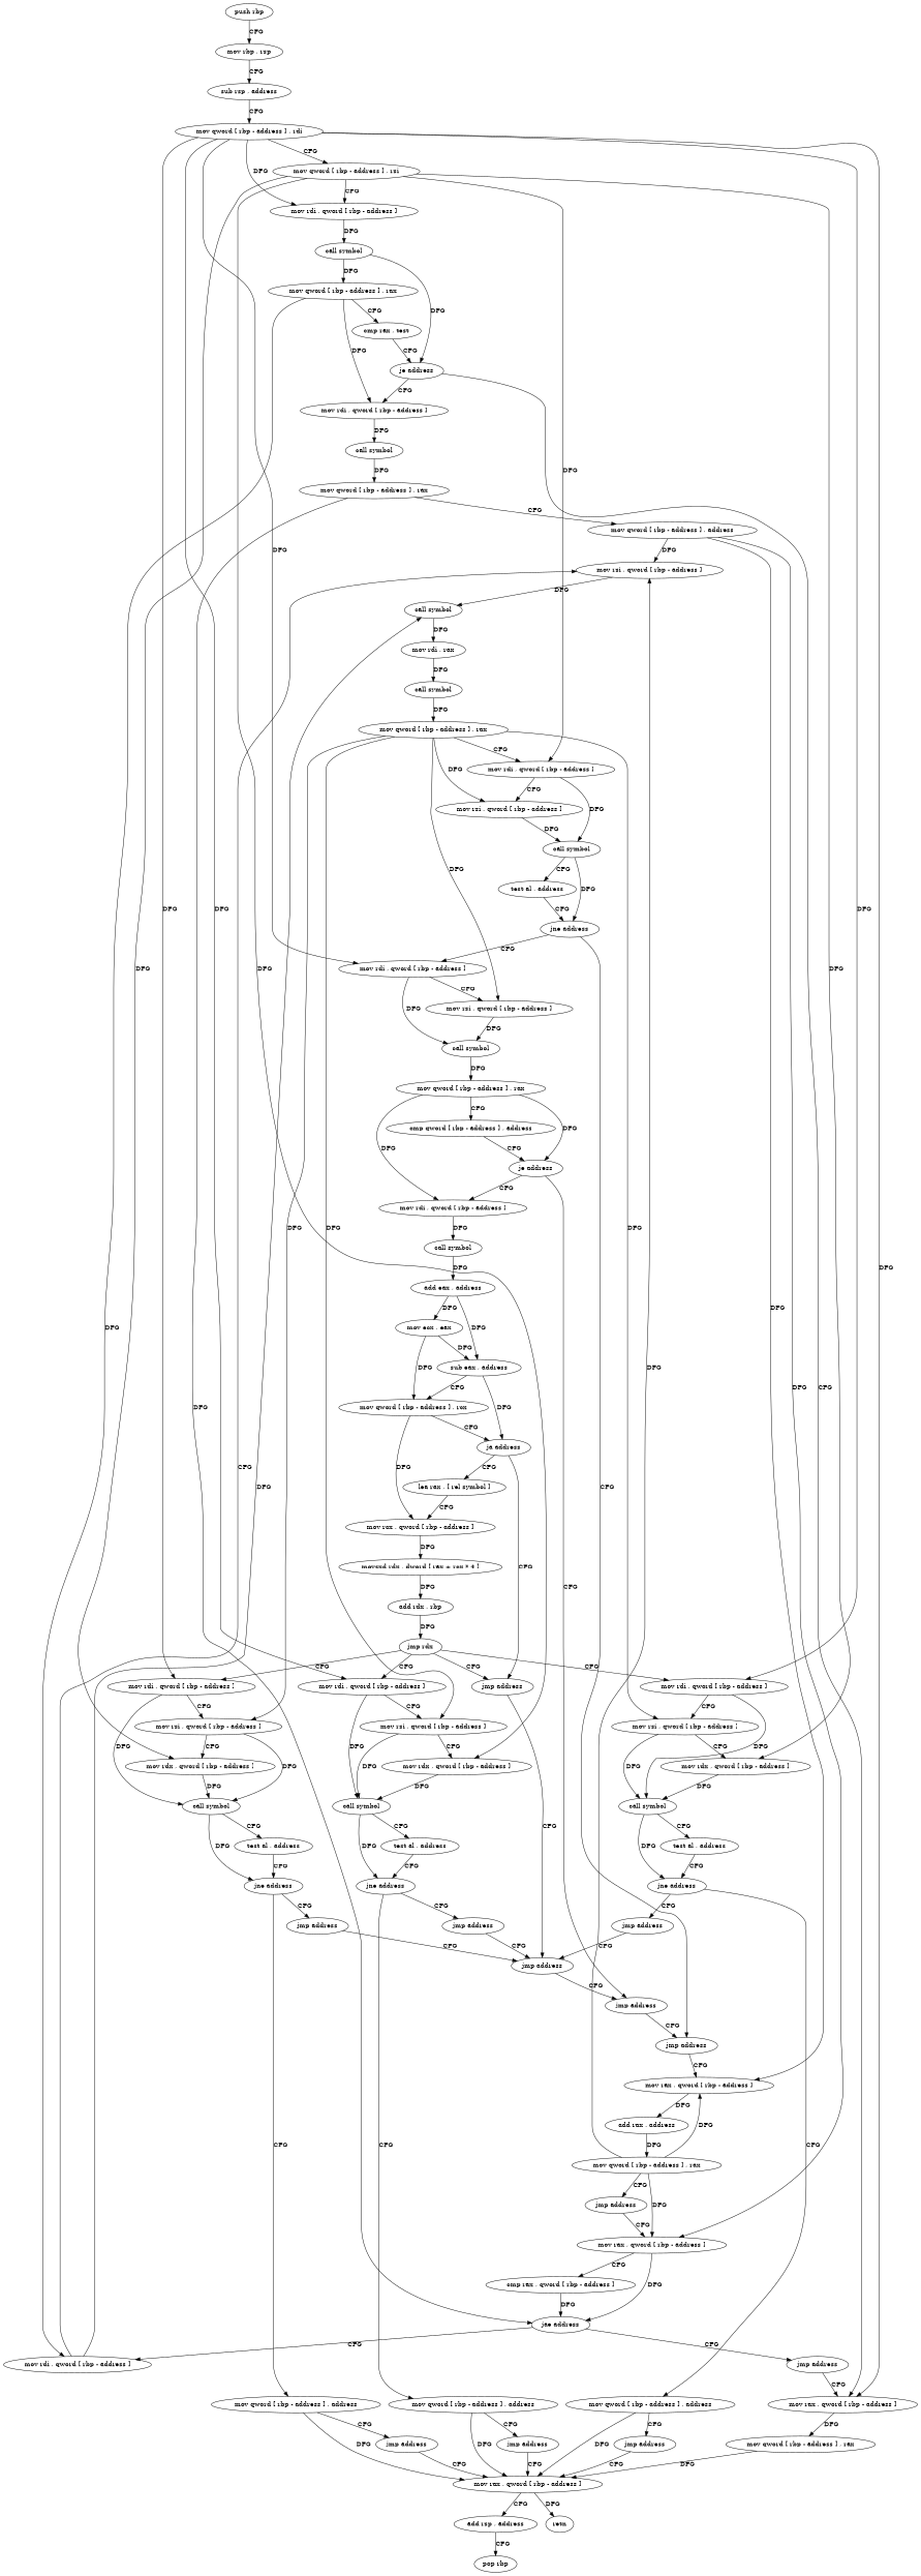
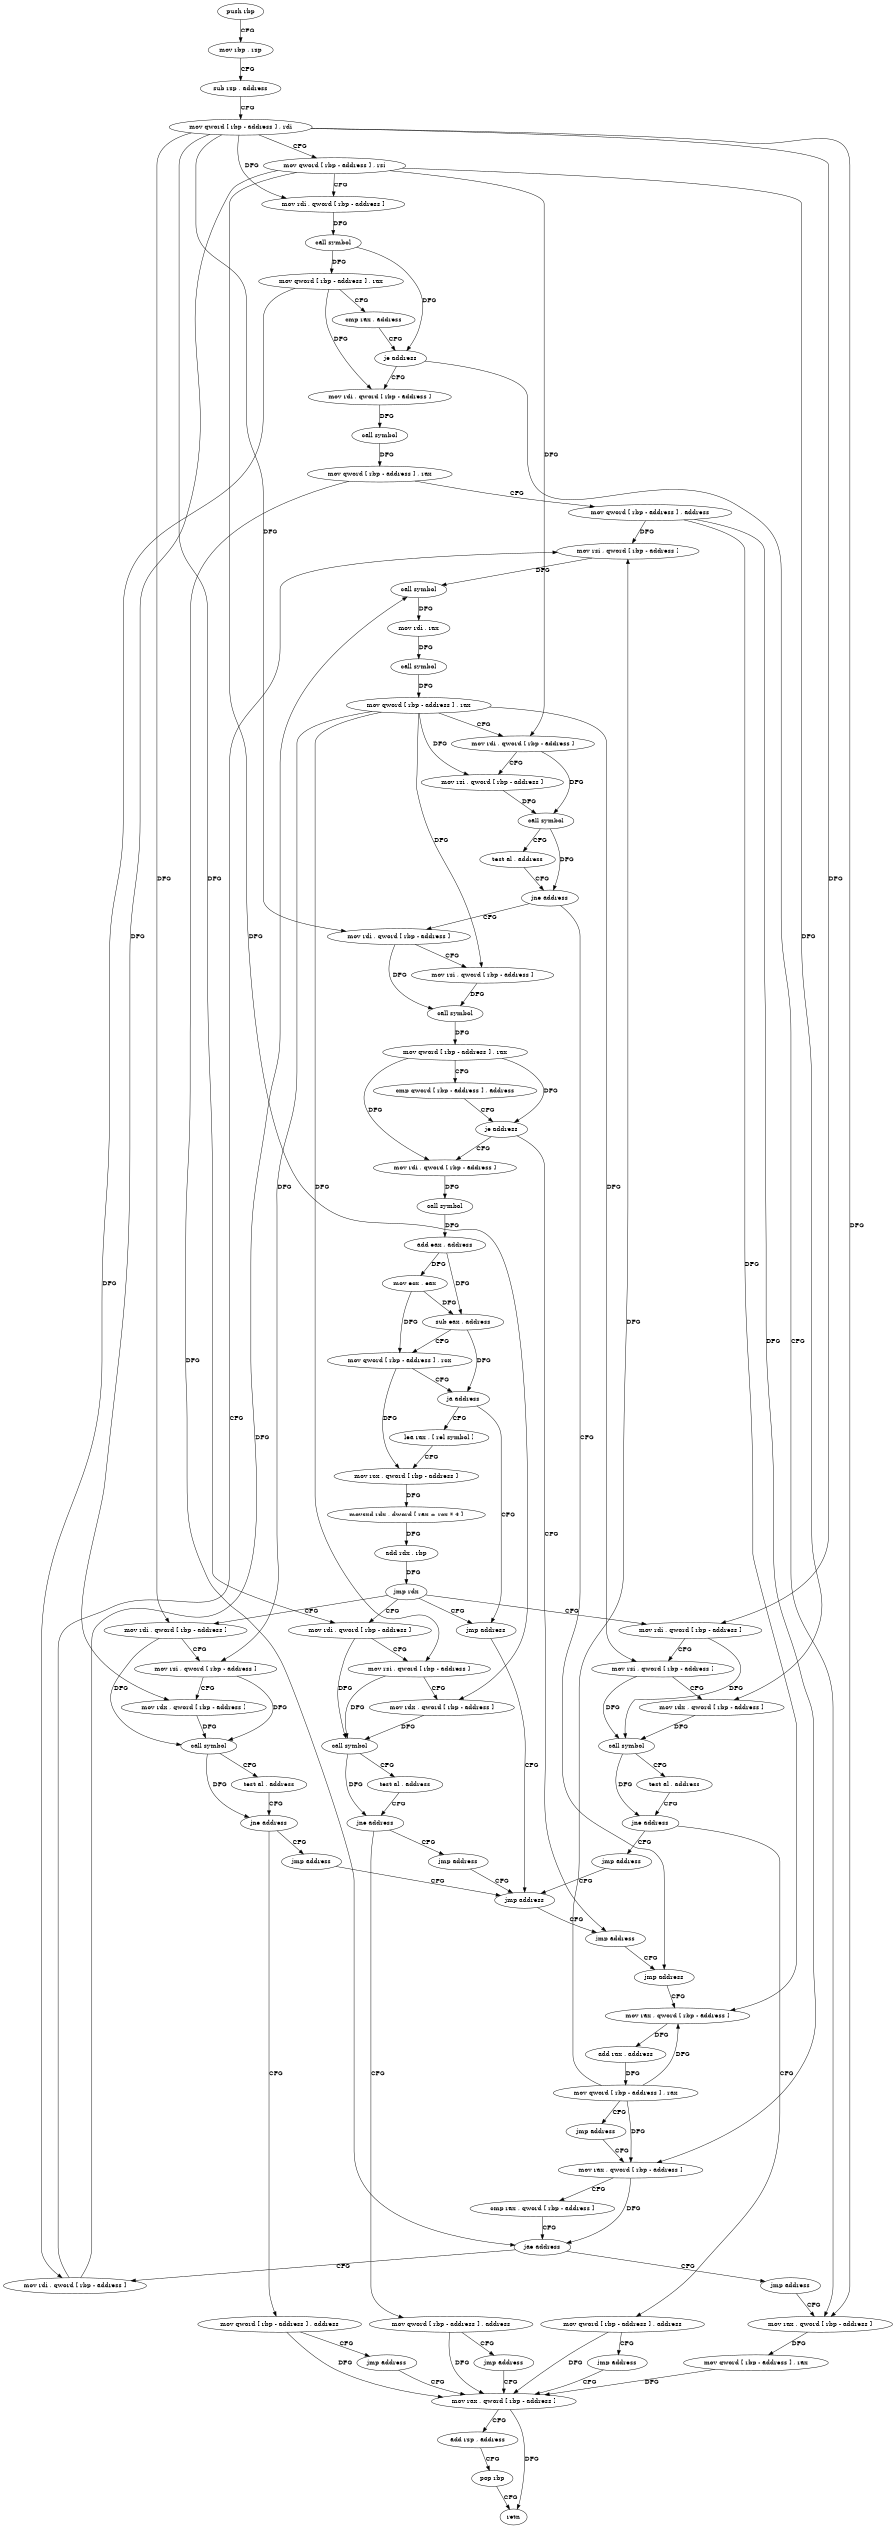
  digraph {
    n1 [label="push rbp"]
    n2 [label="mov rbp , rsp"]
    n3 [label="sub rsp , address"]
    n4 [label="mov qword [ rbp - address ] , rdi"]
    n5 [label="mov qword [ rbp - address ] , rsi"]
    n6 [label="mov rdi , qword [ rbp - address ]"]
    n7 [label="mov rax , qword [ rbp - address ]"]
    n8 [label="mov rdi , qword [ rbp - address ]"]
    n9 [label="mov rdi , qword [ rbp - address ]"]
    n10 [label="mov rdi , qword [ rbp - address ]"]
    n11 [label="mov rdi , qword [ rbp - address ]"]
    n12 [label="mov rdi , qword [ rbp - address ]"]
    n13 [label="mov rdx , qword [ rbp - address ]"]
    n14 [label="mov rdx , qword [ rbp - address ]"]
    n15 [label="mov rdx , qword [ rbp - address ]"]
    n16 [label="call symbol"]
    n17 [label="mov qword [ rbp - address ] , rax"]
    n18 [label="mov rsi , qword [ rbp - address ]"]
    n19 [label="call symbol"]
    n20 [label="mov rsi , qword [ rbp - address ]"]
    n21 [label="call symbol"]
    n22 [label="mov rsi , qword [ rbp - address ]"]
    n23 [label="call symbol"]
    n24 [label="mov rsi , qword [ rbp - address ]"]
    n25 [label="call symbol"]
    n26 [label="mov rsi , qword [ rbp - address ]"]
    n27 [label="call symbol"]
    n28 [label="mov qword [ rbp - address ] , rax"]
    n29 [label="je address"]
-   n30 [label="cmp rax , test"]
+   n30 [label="cmp rax , address"]
    n31 [label="mov rdi , qword [ rbp - address ]"]
    n32 [label="mov rdi , qword [ rbp - address ]"]
    n33 [label="call symbol"]
    n34 [label="mov rsi , qword [ rbp - address ]"]
    n35 [label="call symbol"]
    n36 [label="mov rax , qword [ rbp - address ]"]
    n37 [label="mov qword [ rbp - address ] , rax"]
    n38 [label="add rsp , address"]
    n39 [label=retn]
    n40 [label="pop rbp"]
    n41 [label="mov qword [ rbp - address ] , address"]
    n42 [label="jae address"]
    n43 [label="mov rax , qword [ rbp - address ]"]
    n44 [label="mov rax , qword [ rbp - address ]"]
    n45 [label="jmp address"]
    n46 [label="cmp rax , qword [ rbp - address ]"]
    n47 [label="add rax , address"]
    n48 [label="mov rdi , rax"]
    n49 [label="call symbol"]
    n50 [label="mov qword [ rbp - address ] , rax"]
    n51 [label="test al , address"]
    n52 [label="jne address"]
    n53 [label="jmp address"]
    n54 [label="mov qword [ rbp - address ] , rax"]
    n55 [label="mov qword [ rbp - address ] , rax"]
    n56 [label="cmp qword [ rbp - address ] , address"]
    n57 [label="je address"]
    n58 [label="mov rdi , qword [ rbp - address ]"]
    n59 [label="jmp address"]
    n60 [label="call symbol"]
    n61 [label="add eax , address"]
    n62 [label="jmp address"]
    n63 [label="mov ecx , eax"]
    n64 [label="sub eax , address"]
    n65 [label="mov qword [ rbp - address ] , rcx"]
    n66 [label="ja address"]
    n67 [label="mov rcx , qword [ rbp - address ]"]
    n68 [label="jmp address"]
    n69 [label="lea rax , [ rel symbol ]"]
    n70 [label="movsxd rdx , dword [ rax + rcx * 4 ]"]
    n71 [label="jmp address"]
    n72 [label="add rdx , rbp"]
    n73 [label="jmp rdx"]
    n74 [label="test al , address"]
    n75 [label="jne address"]
    n76 [label="test al , address"]
    n77 [label="jne address"]
    n78 [label="test al , address"]
    n79 [label="jne address"]
    n80 [label="jmp address"]
    n81 [label="mov qword [ rbp - address ] , address"]
    n82 [label="jmp address"]
    n83 [label="jmp address"]
    n84 [label="mov qword [ rbp - address ] , address"]
    n85 [label="jmp address"]
    n86 [label="jmp address"]
    n87 [label="mov qword [ rbp - address ] , address"]
    n88 [label="jmp address"]
    n1 -> n2 [label=CFG]
    n2 -> n3 [label=CFG]
    n3 -> n4 [label=CFG]
    n4 -> n5 [label=CFG]
    n4 -> n6 [label=DFG]
    n4 -> n7 [label=DFG]
    n4 -> n8 [label=DFG]
    n4 -> n9 [label=DFG]
    n4 -> n10 [label=DFG]
    n4 -> n11 [label=DFG]
    n5 -> n6 [label=CFG]
    n5 -> n12 [label=DFG]
    n5 -> n13 [label=DFG]
    n5 -> n14 [label=DFG]
    n5 -> n15 [label=DFG]
    n6 -> n16 [label=DFG]
    n7 -> n17 [label=DFG]
    n8 -> n18 [label=CFG]
    n8 -> n19 [label=DFG]
    n9 -> n20 [label=CFG]
    n9 -> n21 [label=DFG]
    n10 -> n22 [label=CFG]
    n10 -> n23 [label=DFG]
    n11 -> n24 [label=CFG]
    n11 -> n25 [label=DFG]
    n12 -> n26 [label=CFG]
    n12 -> n27 [label=DFG]
    n13 -> n21 [label=DFG]
    n14 -> n23 [label=DFG]
    n15 -> n25 [label=DFG]
    n16 -> n28 [label=DFG]
    n16 -> n29 [label=DFG]
    n17 -> n36 [label=DFG]
    n18 -> n19 [label=DFG]
    n19 -> n54 [label=DFG]
    n20 -> n13 [label=CFG]
    n20 -> n21 [label=DFG]
    n21 -> n74 [label=CFG]
    n21 -> n75 [label=DFG]
    n22 -> n14 [label=CFG]
    n22 -> n23 [label=DFG]
    n23 -> n76 [label=CFG]
    n23 -> n77 [label=DFG]
    n24 -> n15 [label=CFG]
    n24 -> n25 [label=DFG]
    n25 -> n78 [label=CFG]
    n25 -> n79 [label=DFG]
    n26 -> n27 [label=DFG]
    n27 -> n51 [label=CFG]
    n27 -> n52 [label=DFG]
    n28 -> n30 [label=CFG]
    n28 -> n31 [label=DFG]
    n28 -> n32 [label=DFG]
    n29 -> n7 [label=CFG]
    n29 -> n31 [label=CFG]
    n30 -> n29 [label=CFG]
    n31 -> n33 [label=DFG]
    n32 -> n34 [label=CFG]
    n32 -> n35 [label=DFG]
    n33 -> n37 [label=DFG]
    n34 -> n35 [label=DFG]
    n35 -> n48 [label=DFG]
    n36 -> n38 [label=CFG]
    n36 -> n39 [label=DFG]
    n37 -> n41 [label=CFG]
    n37 -> n42 [label=DFG]
    n38 -> n40 [label=CFG]
+   n40 -> n39 [label=CFG]
    n41 -> n34 [label=DFG]
    n41 -> n43 [label=DFG]
    n41 -> n44 [label=DFG]
    n42 -> n32 [label=CFG]
    n42 -> n45 [label=CFG]
    n43 -> n42 [label=DFG]
    n43 -> n46 [label=CFG]
    n44 -> n47 [label=DFG]
    n45 -> n7 [label=CFG]
-   n46 -> n42 [label=DFG]
+   n46 -> n42 [label=CFG]
    n47 -> n55 [label=DFG]
    n48 -> n49 [label=DFG]
    n49 -> n50 [label=DFG]
    n50 -> n12 [label=CFG]
    n50 -> n18 [label=DFG]
    n50 -> n20 [label=DFG]
    n50 -> n22 [label=DFG]
    n50 -> n24 [label=DFG]
    n50 -> n26 [label=DFG]
    n51 -> n52 [label=CFG]
    n52 -> n8 [label=CFG]
    n52 -> n53 [label=CFG]
    n53 -> n44 [label=CFG]
    n54 -> n56 [label=CFG]
    n54 -> n57 [label=DFG]
    n54 -> n58 [label=DFG]
    n55 -> n34 [label=DFG]
    n55 -> n43 [label=DFG]
    n55 -> n44 [label=DFG]
    n55 -> n62 [label=CFG]
    n56 -> n57 [label=CFG]
    n57 -> n58 [label=CFG]
    n57 -> n59 [label=CFG]
    n58 -> n60 [label=DFG]
    n59 -> n53 [label=CFG]
    n60 -> n61 [label=DFG]
    n61 -> n63 [label=DFG]
    n61 -> n64 [label=DFG]
    n62 -> n43 [label=CFG]
    n63 -> n64 [label=DFG]
    n63 -> n65 [label=DFG]
    n64 -> n65 [label=CFG]
    n64 -> n66 [label=DFG]
    n65 -> n66 [label=CFG]
    n65 -> n67 [label=DFG]
    n66 -> n68 [label=CFG]
    n66 -> n69 [label=CFG]
    n67 -> n70 [label=DFG]
    n68 -> n71 [label=CFG]
    n69 -> n67 [label=CFG]
    n70 -> n72 [label=DFG]
    n71 -> n59 [label=CFG]
    n72 -> n73 [label=DFG]
    n73 -> n9 [label=CFG]
    n73 -> n10 [label=CFG]
    n73 -> n11 [label=CFG]
    n73 -> n68 [label=CFG]
    n74 -> n75 [label=CFG]
    n75 -> n80 [label=CFG]
    n75 -> n81 [label=CFG]
    n76 -> n77 [label=CFG]
    n77 -> n83 [label=CFG]
    n77 -> n84 [label=CFG]
    n78 -> n79 [label=CFG]
    n79 -> n86 [label=CFG]
    n79 -> n87 [label=CFG]
    n80 -> n71 [label=CFG]
    n81 -> n36 [label=DFG]
    n81 -> n82 [label=CFG]
    n82 -> n36 [label=CFG]
    n83 -> n71 [label=CFG]
    n84 -> n36 [label=DFG]
    n84 -> n85 [label=CFG]
    n85 -> n36 [label=CFG]
    n86 -> n71 [label=CFG]
    n87 -> n36 [label=DFG]
    n87 -> n88 [label=CFG]
    n88 -> n36 [label=CFG]
  }
